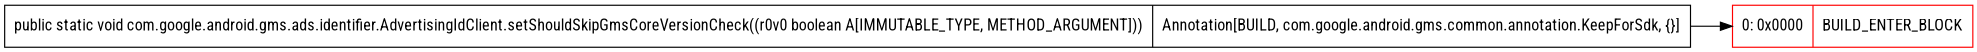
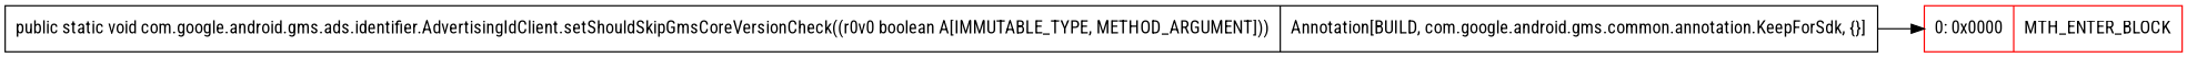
  digraph {
    rankdir=LR
    fontname="Roboto Condensed"
    node [shape=record fontname="Roboto Condensed"]
-   n1 [color=red label="{0\:\ 0x0000|BUILD_ENTER_BLOCK\l}"]
+   n1 [color=red label="{0\:\ 0x0000|MTH_ENTER_BLOCK\l}"]
    n2 [label="{public static void com.google.android.gms.ads.identifier.AdvertisingIdClient.setShouldSkipGmsCoreVersionCheck((r0v0 boolean A[IMMUTABLE_TYPE, METHOD_ARGUMENT]))  | Annotation[BUILD, com.google.android.gms.common.annotation.KeepForSdk, \{\}]\l}"]
    subgraph cluster_1 {
      label="R(0)"
    }
    n2 -> n1 [fontname="Roboto Condensed"]
  }
